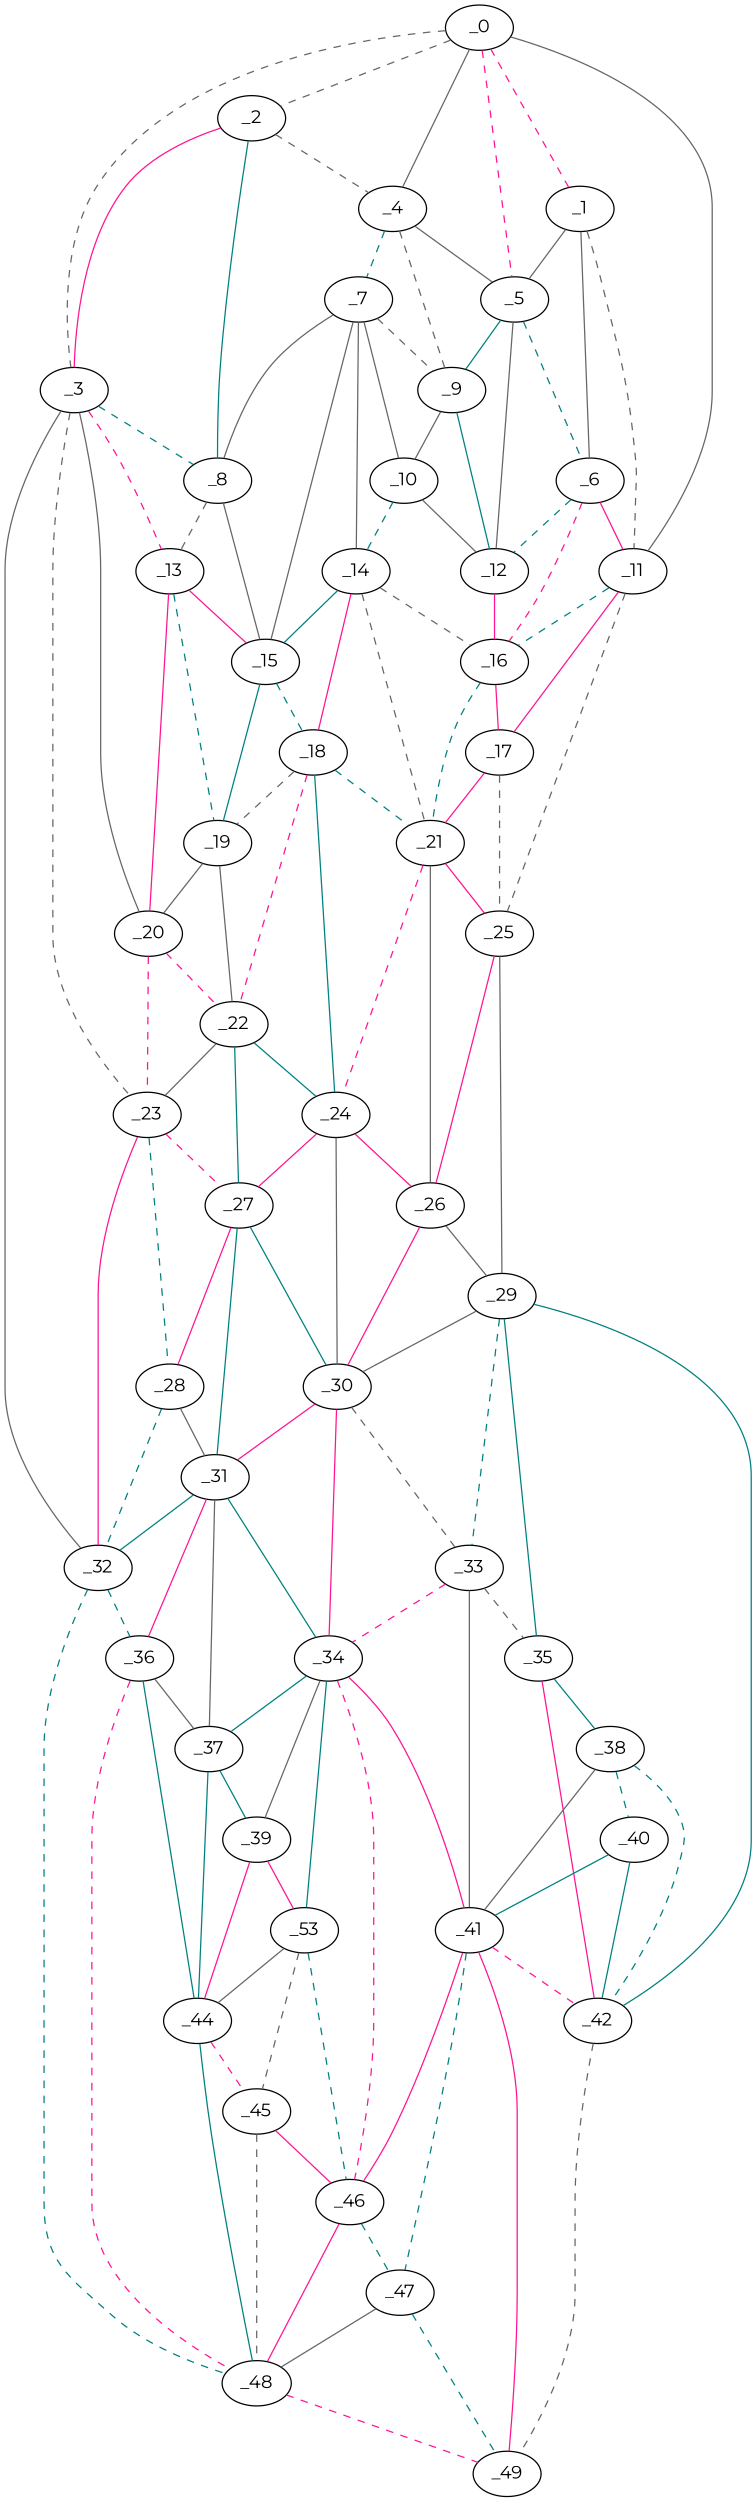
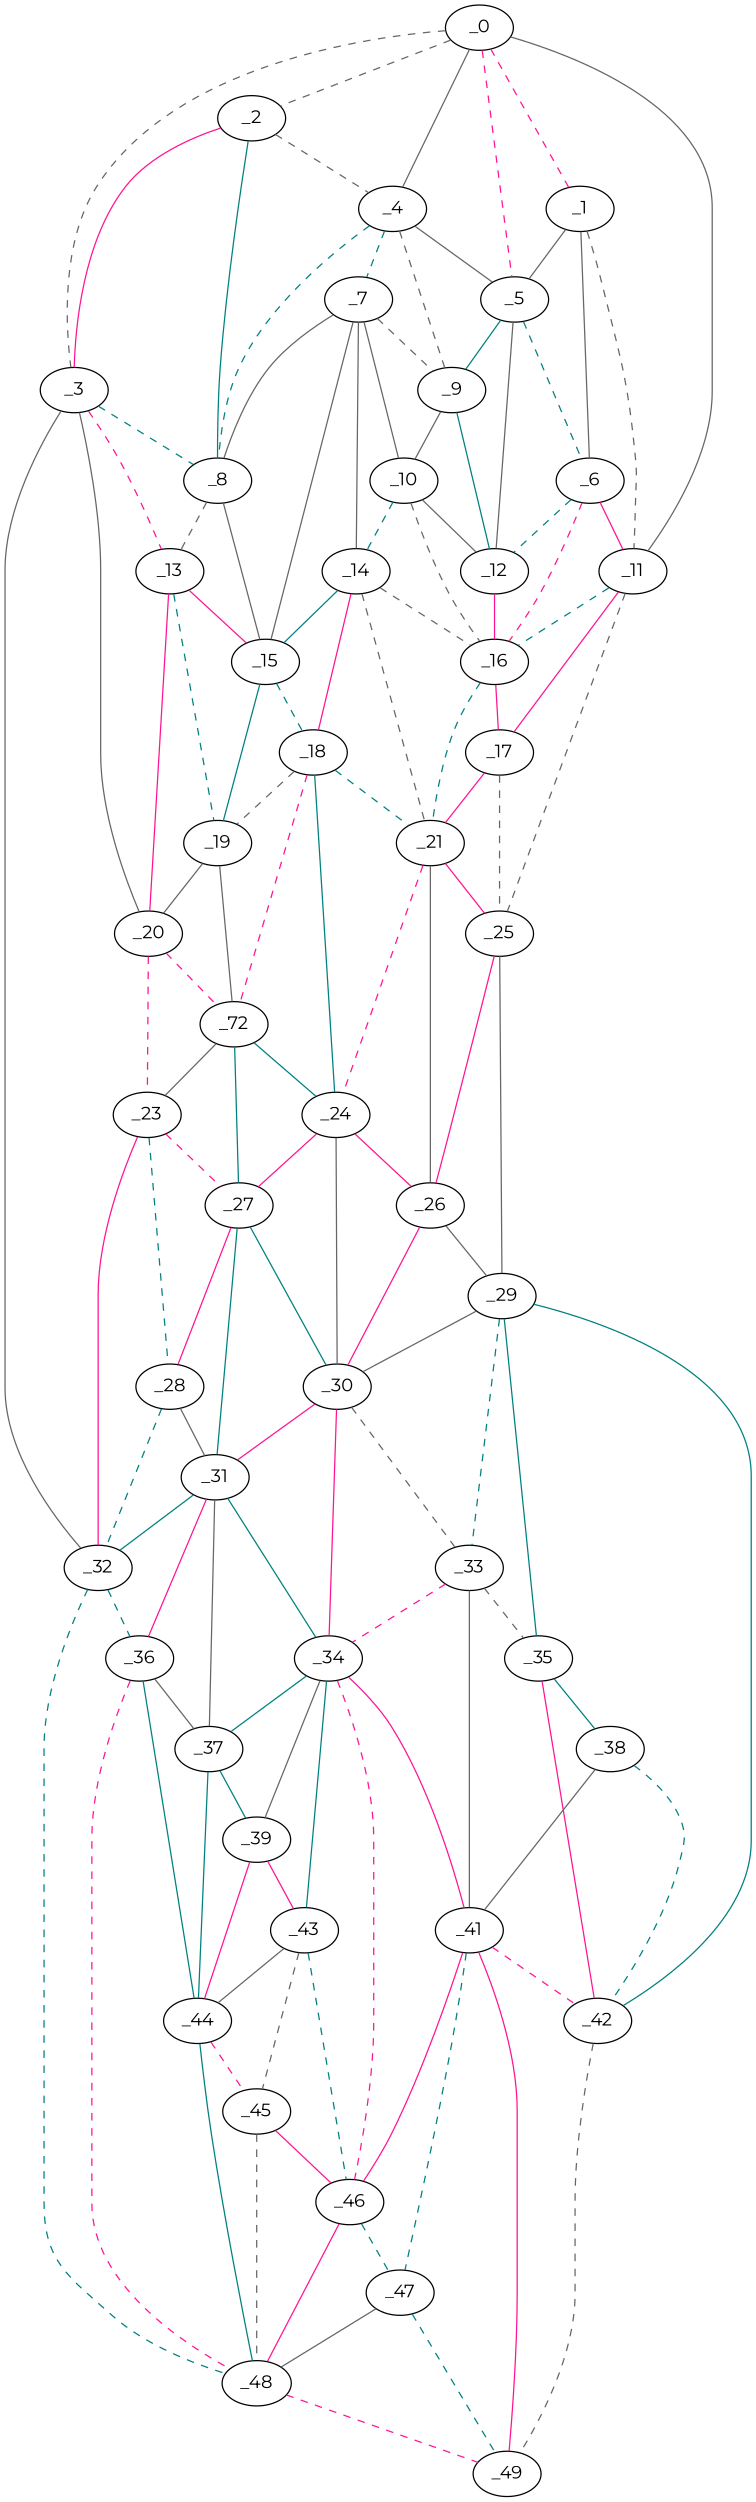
  graph {
    fontname=Montserrat
    node [fontname=Montserrat x=23 y=74]
    edge [color=gray40 fontname=Montserrat style=solid valence=2]
    _0 [x=4 y=43]
    _1 [x=18 y=40]
    _2 [y=90]
    _3 [y=96]
    _4 [x=28 y=76]
    _5 [x=29 y=54]
    _11 [x=40 y=32]
    _6 [x=30 y=42]
    _8 [x=33 y=90]
    _13 [x=42 y=91]
    _20 [x=55 y=93]
    _23 [x=60 y=93]
    _32 [x=89 y=91]
    _7 [x=32]
    _9 [x=35 y=70]
    _12 [x=40 y=58]
    _16 [x=45 y=56]
    _17 [x=46 y=32]
    _25 [x=64 y=30]
    _15 [x=43 y=86]
    _19 [x=48 y=84]
-   _22 [x=59 y=85]
+   _22 [x=59 y=85 label=_72]
    _27 [x=69 y=84]
    _28 [x=75 y=89]
    _36 [x=95 y=89]
    _48 [x=122 y=87]
    _10 [x=39 y=71]
    _14 [x=43 y=76]
    _21 [x=57 y=57]
    _26 [x=66 y=60]
    _29 [x=76 y=31]
    _18 [x=48 y=79]
    _24 [x=63]
    _30 [x=78 y=59]
    _31 [x=87 y=83]
    _37 [x=97 y=80]
    _44 [x=112 y=83]
    _49 [x=123 y=41]
    _33 [x=91 y=44]
    _35 [x=95 y=35]
    _42 [x=107 y=37]
    _34 [x=94 y=71]
    _41 [x=106 y=47]
    _39 [x=104 y=77]
-   _43 [x=110 label=_53]
+   _43 [x=110]
    _46 [x=117 y=62]
    _38 [x=100 y=38]
-   _40 [x=105 y=41]
    _47 [x=121 y=51]
    _45 [x=116 y=71]
    _0 -- _1 [color=deeppink style=dashed]
    _0 -- _2 [style=dashed]
    _0 -- _3 [style=dashed valence=1]
    _0 -- _4
    _0 -- _5 [color=deeppink style=dashed valence=1]
    _0 -- _11 [valence=1]
    _1 -- _5
    _1 -- _11 [style=dashed]
    _1 -- _6
    _2 -- _3 [color=deeppink valence=1]
    _2 -- _4 [style=dashed valence=1]
    _2 -- _8 [color=teal]
    _3 -- _8 [color=teal style=dashed valence=1]
    _3 -- _13 [color=deeppink style=dashed valence=1]
    _3 -- _20
-   _3 -- _23 [style=dashed]
    _3 -- _32 [valence=1]
    _4 -- _5
+   _4 -- _8 [color=teal style=dashed]
    _4 -- _7 [color=teal style=dashed valence=1]
    _4 -- _9 [style=dashed]
    _5 -- _6 [color=teal style=dashed valence=1]
    _5 -- _9 [color=teal valence=1]
    _5 -- _12 [valence=1]
    _11 -- _16 [color=teal style=dashed]
    _11 -- _17 [color=deeppink valence=1]
    _11 -- _25 [style=dashed valence=1]
    _6 -- _11 [color=deeppink]
    _6 -- _12 [color=teal style=dashed]
    _6 -- _16 [color=deeppink style=dashed]
    _8 -- _13 [style=dashed]
    _8 -- _15
    _13 -- _20 [color=deeppink]
    _13 -- _15 [color=deeppink valence=1]
    _13 -- _19 [color=teal style=dashed valence=1]
    _20 -- _23 [color=deeppink style=dashed]
    _20 -- _22 [color=deeppink style=dashed valence=1]
    _23 -- _32 [color=deeppink]
    _23 -- _27 [color=deeppink style=dashed]
    _23 -- _28 [color=teal style=dashed]
    _32 -- _36 [color=teal style=dashed]
    _32 -- _48 [color=teal style=dashed valence=1]
    _7 -- _8 [valence=1]
    _7 -- _9 [style=dashed]
    _7 -- _15
    _7 -- _10
    _7 -- _14
    _9 -- _12 [color=teal valence=1]
    _9 -- _10 [valence=1]
    _12 -- _16 [color=deeppink valence=1]
    _16 -- _17 [color=deeppink]
    _16 -- _21 [color=teal style=dashed valence=1]
    _17 -- _25 [style=dashed valence=1]
    _17 -- _21 [color=deeppink]
    _25 -- _26 [color=deeppink]
    _25 -- _29 [valence=1]
    _15 -- _19 [color=teal]
    _15 -- _18 [color=teal style=dashed valence=1]
    _19 -- _20
    _19 -- _22
    _22 -- _23
    _22 -- _27 [color=teal valence=1]
    _22 -- _24 [color=teal]
    _27 -- _28 [color=deeppink valence=1]
    _27 -- _30 [color=teal]
    _27 -- _31 [color=teal]
    _28 -- _32 [color=teal style=dashed valence=1]
    _28 -- _31
    _36 -- _48 [color=deeppink style=dashed valence=1]
    _36 -- _37
    _36 -- _44 [color=teal]
    _48 -- _49 [color=deeppink style=dashed valence=1]
    _10 -- _12
+   _10 -- _16 [style=dashed valence=1]
    _10 -- _14 [color=teal style=dashed valence=1]
    _14 -- _16 [style=dashed]
    _14 -- _15 [color=teal]
    _14 -- _21 [style=dashed valence=1]
    _14 -- _18 [color=deeppink]
    _21 -- _25 [color=deeppink valence=1]
    _21 -- _26
    _21 -- _24 [color=deeppink style=dashed]
    _26 -- _29 [valence=1]
    _26 -- _30 [color=deeppink valence=1]
    _29 -- _30
    _29 -- _33 [color=teal style=dashed valence=1]
    _29 -- _35 [color=teal valence=1]
    _29 -- _42 [color=teal valence=1]
    _18 -- _19 [style=dashed]
    _18 -- _22 [color=deeppink style=dashed]
    _18 -- _21 [color=teal style=dashed]
    _18 -- _24 [color=teal valence=1]
    _24 -- _27 [color=deeppink]
    _24 -- _26 [color=deeppink valence=1]
    _24 -- _30
    _30 -- _31 [color=deeppink]
    _30 -- _33 [style=dashed]
    _30 -- _34 [color=deeppink]
    _31 -- _32 [color=teal]
    _31 -- _36 [color=deeppink]
    _31 -- _37 [valence=1]
    _31 -- _34 [color=teal]
    _37 -- _44 [color=teal]
    _37 -- _39 [color=teal]
    _44 -- _48 [color=teal valence=1]
    _44 -- _45 [color=deeppink style=dashed]
    _33 -- _35 [style=dashed]
    _33 -- _34 [color=deeppink style=dashed]
    _33 -- _41
    _35 -- _42 [color=deeppink]
    _35 -- _38 [color=teal valence=1]
    _42 -- _49 [style=dashed valence=1]
    _34 -- _37 [color=teal]
    _34 -- _41 [color=deeppink]
    _34 -- _39 [valence=1]
    _34 -- _43 [color=teal]
    _34 -- _46 [color=deeppink style=dashed valence=1]
    _41 -- _49 [color=deeppink valence=1]
    _41 -- _42 [color=deeppink style=dashed]
    _41 -- _46 [color=deeppink]
    _41 -- _47 [color=teal style=dashed valence=1]
    _39 -- _44 [color=deeppink]
    _39 -- _43 [color=deeppink valence=1]
    _43 -- _44 [valence=1]
    _43 -- _46 [color=teal style=dashed valence=1]
    _43 -- _45 [style=dashed]
    _46 -- _48 [color=deeppink]
    _46 -- _47 [color=teal style=dashed]
    _38 -- _42 [color=teal style=dashed]
    _38 -- _41
-   _38 -- _40 [color=teal style=dashed valence=1]
-   _40 -- _42 [color=teal]
-   _40 -- _41 [color=teal]
    _47 -- _48 [valence=1]
    _47 -- _49 [color=teal style=dashed]
    _45 -- _48 [style=dashed]
    _45 -- _46 [color=deeppink]
  }
